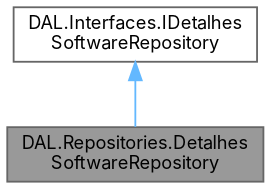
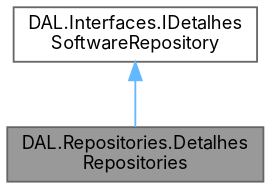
  digraph {
    fontname=Inter
    node [color=gray40 fontname=Inter fontsize=10 shape=box style=filled]
-   n1 [fillcolor=grey60 fontcolor=black height=0.2 label="DAL.Repositories.Detalhes\lSoftwareRepository" width=0.4]
+   n1 [fillcolor=grey60 fontcolor=black height=0.2 label="DAL.Repositories.Detalhes\lRepositories" width=0.4]
    n2 [fillcolor=white height=0.2 label="DAL.Interfaces.IDetalhes\lSoftwareRepository" width=0.4]
    n2 -> n1 [color=steelblue1 dir=back fontname=Inter fontsize=10 labelfontname=Helvetica labelfontsize=10 style=solid]
  }
